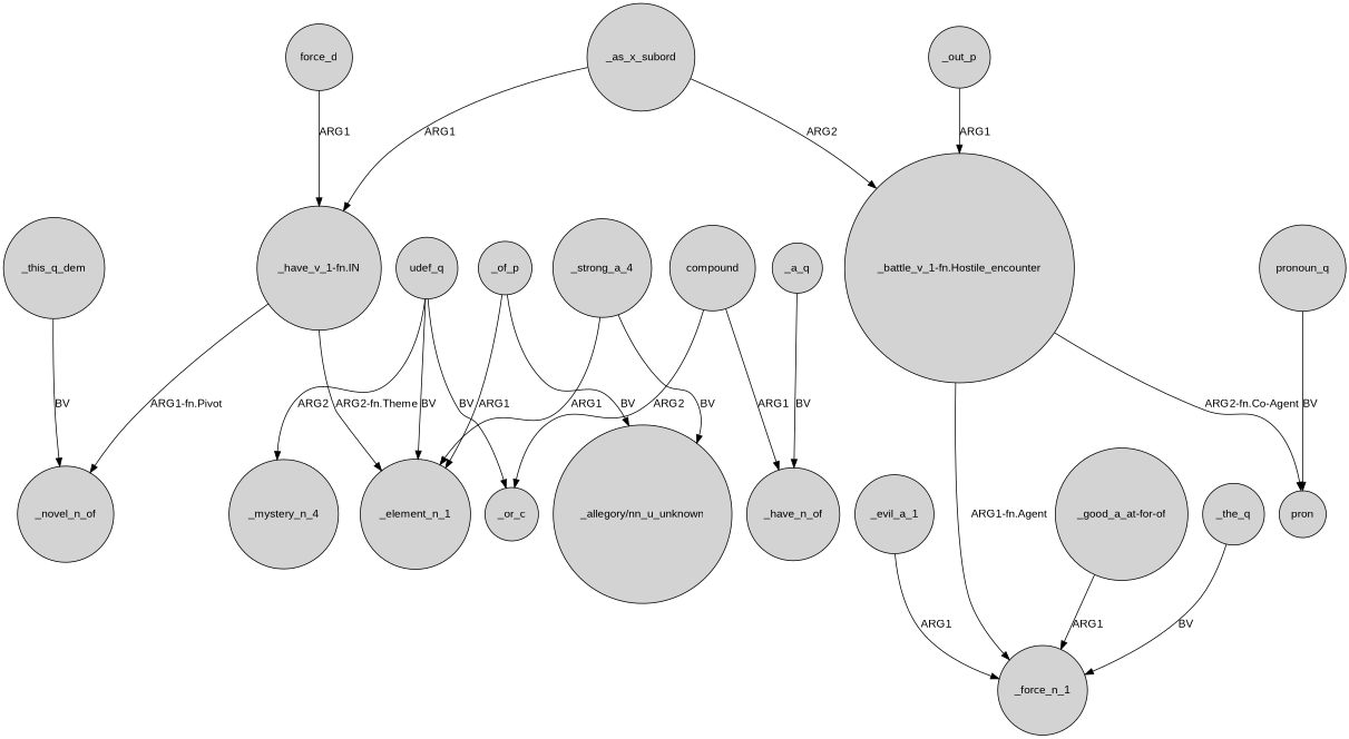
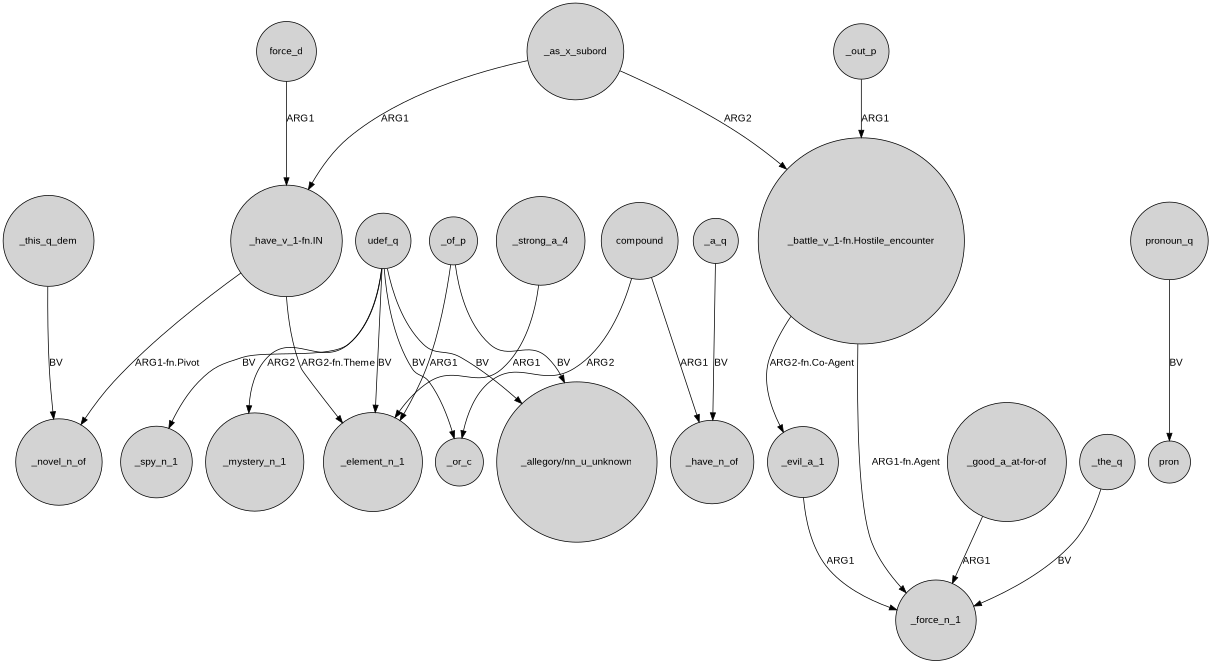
  digraph {
    fontname="Liberation Sans"
    node [fontname="Liberation Sans" shape=circle style=filled]
    edge [fontname="Liberation Sans"]
    n1 [label=force_d]
    "_have_v_1-fn.IN"
    _element_n_1
    _novel_n_of
    compound
    _or_c
    n7 [label=_have_n_of]
    udef_q
+   _spy_n_1
    "_allegory/nn_u_unknown"
-   _mystery_n_1 [label=_mystery_n_4]
+   _mystery_n_1
    _out_p
    "_battle_v_1-fn.Hostile_encounter"
    _force_n_1
    pron
    _of_p
    n17 [label=_strong_a_4]
    _a_q
    _this_q_dem
    _evil_a_1
    pronoun_q
    "_good_a_at-for-of"
    _the_q
    _as_x_subord
    n1 -> "_have_v_1-fn.IN" [label=ARG1]
    "_have_v_1-fn.IN" -> _element_n_1 [label="ARG2-fn.Theme"]
    "_have_v_1-fn.IN" -> _novel_n_of [label="ARG1-fn.Pivot"]
    compound -> _or_c [label=ARG2]
    compound -> n7 [label=ARG1]
    udef_q -> _element_n_1 [label=BV]
    udef_q -> _or_c [label=BV]
-   n17 -> "_allegory/nn_u_unknown" [label=BV]
+   udef_q -> _spy_n_1 [label=BV]
+   udef_q -> "_allegory/nn_u_unknown" [label=BV]
    udef_q -> _mystery_n_1 [label=ARG2]
    _out_p -> "_battle_v_1-fn.Hostile_encounter" [label=ARG1]
    "_battle_v_1-fn.Hostile_encounter" -> _force_n_1 [label="ARG1-fn.Agent"]
-   "_battle_v_1-fn.Hostile_encounter" -> pron [label="ARG2-fn.Co-Agent"]
+   "_battle_v_1-fn.Hostile_encounter" -> _evil_a_1 [label="ARG2-fn.Co-Agent"]
    _of_p -> _element_n_1 [label=ARG1]
    _of_p -> "_allegory/nn_u_unknown" [label=BV]
    n17 -> _element_n_1 [label=ARG1]
    _a_q -> n7 [label=BV]
    _this_q_dem -> _novel_n_of [label=BV]
    _evil_a_1 -> _force_n_1 [label=ARG1]
    pronoun_q -> pron [label=BV]
    "_good_a_at-for-of" -> _force_n_1 [label=ARG1]
    _the_q -> _force_n_1 [label=BV]
    _as_x_subord -> "_have_v_1-fn.IN" [label=ARG1]
    _as_x_subord -> "_battle_v_1-fn.Hostile_encounter" [label=ARG2]
  }
